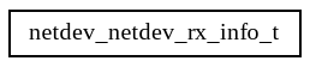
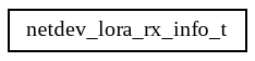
  digraph {
    rankdir=TB
    fontname="Liberation Serif"
-   n1 [color=black fillcolor=white fontname="Liberation Serif" fontsize=10 height=0.2 label=netdev_netdev_rx_info_t shape=record style=filled width=0.4]
+   n1 [color=black fillcolor=white fontname="Liberation Serif" fontsize=10 height=0.2 label=netdev_lora_rx_info_t shape=record style=filled width=0.4]
  }
